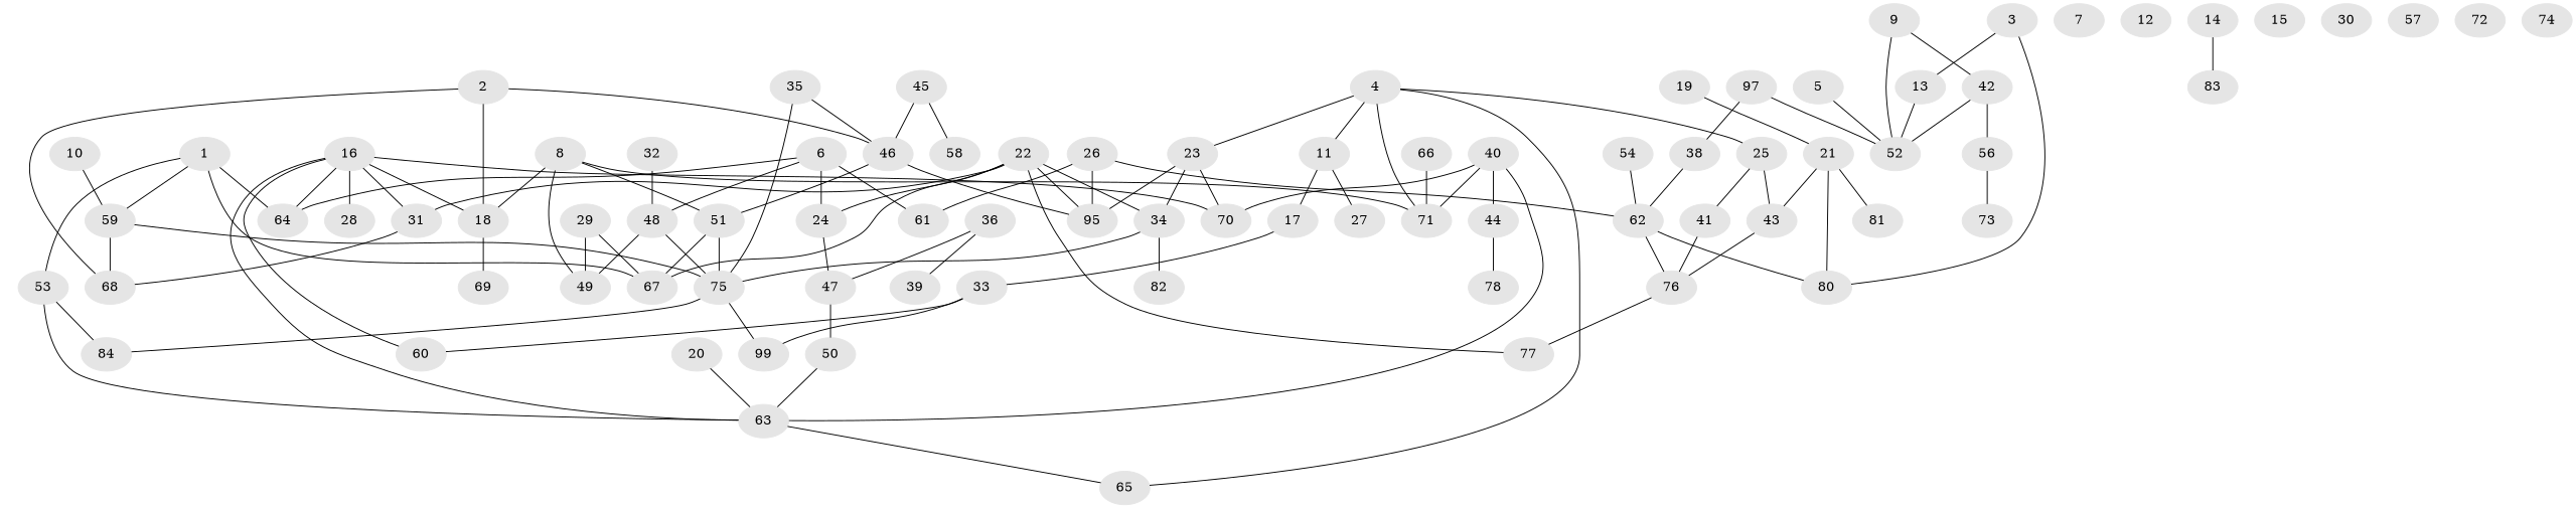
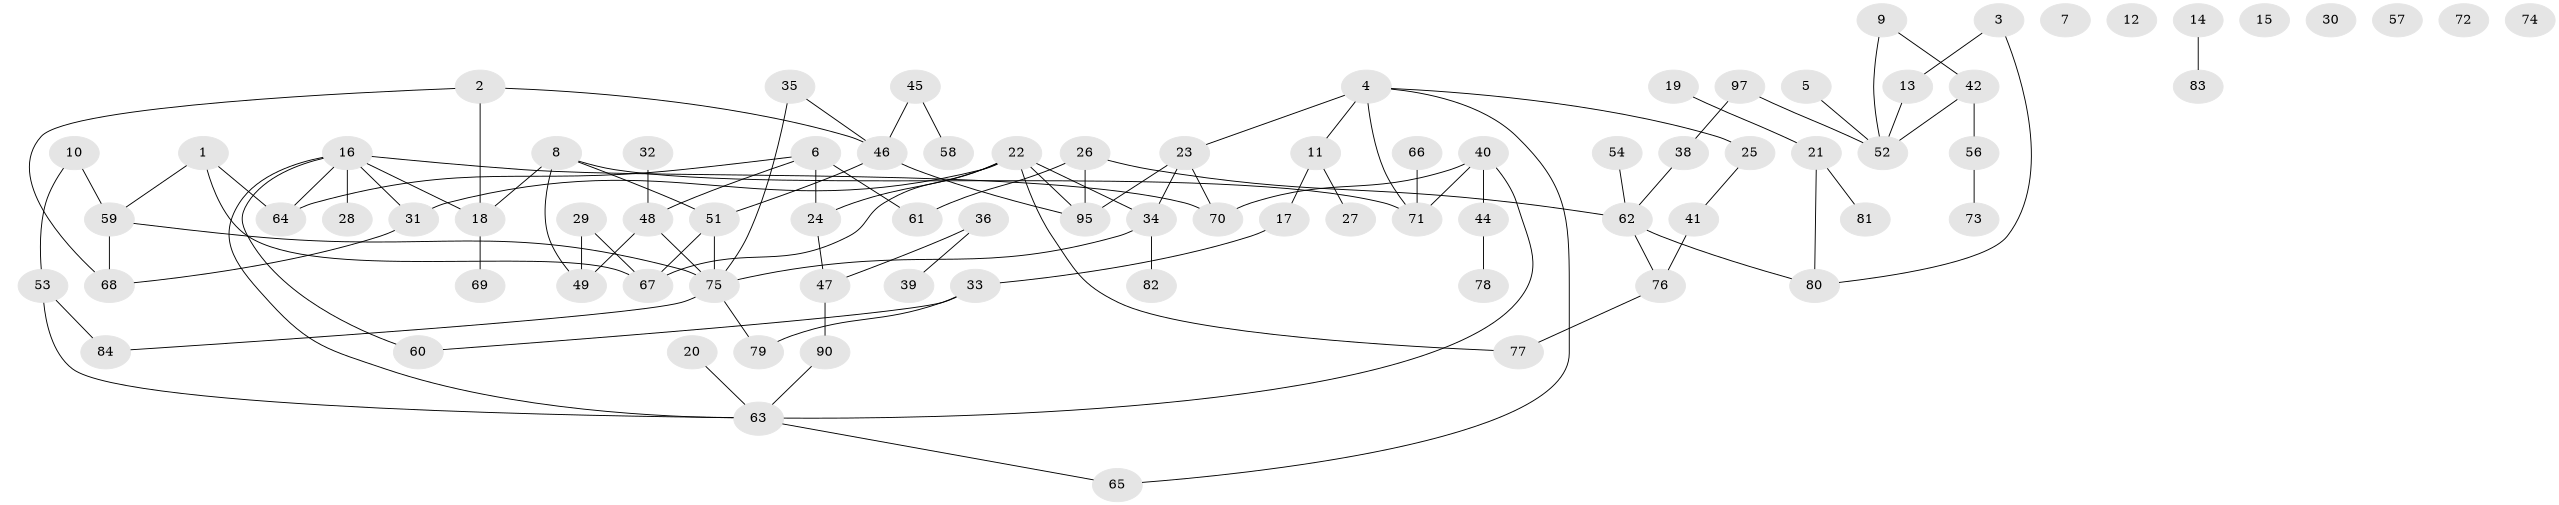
  graph {
    node [color=gray90 style=filled]
    1
    59
    64
    67
    68
    75
    2
    18
    46
    69
    51
    n12 [label=95]
    3
    13
    80
    52
    4
    11
    23
    25
    65
    71
    17
    27
    70
    34
-   43
    41
    5
    6
    24
    48
    61
    47
    49
    7
    8
    9
    42
    56
    10
    53
    63
    84
    33
    12
    14
    83
    15
    16
    28
    31
    60
-   79 [label=99]
+   79
    19
    21
    81
    20
    76
    22
    77
    82
-   50
+   50 [label=90]
    26
    62
    29
    30
    32
    35
    36
    39
    n72 [label=97]
    38
    40
    44
    78
    73
    45
    58
    54
    57
    66
    72
    74
    1 -- 59
    1 -- 64
    1 -- 67
    59 -- 68
    59 -- 75
    75 -- 84
    75 -- 79
    2 -- 68
    2 -- 18
    2 -- 46
    18 -- 69
    46 -- 51
    46 -- n12
    51 -- 67
    51 -- 75
    3 -- 13
    3 -- 80
    13 -- 52
    4 -- 11
    4 -- 23
    4 -- 25
    4 -- 65
    4 -- 71
    11 -- 17
    11 -- 27
    23 -- n12
    23 -- 70
    23 -- 34
-   25 -- 43
    25 -- 41
    17 -- 33
    34 -- 75
    34 -- 82
-   43 -- 76
    41 -- 76
    5 -- 52
    6 -- 64
    6 -- 24
    6 -- 48
    6 -- 61
    24 -- 47
    48 -- 75
    48 -- 49
    47 -- 50
    8 -- 18
    8 -- 51
    8 -- 71
    8 -- 49
    9 -- 52
    9 -- 42
    42 -- 52
    42 -- 56
    56 -- 73
    10 -- 59
-   1 -- 53
+   10 -- 53
    53 -- 63
    53 -- 84
    63 -- 65
    33 -- 60
    33 -- 79
    14 -- 83
    16 -- 64
    16 -- 18
    16 -- 70
    16 -- 63
    16 -- 28
    16 -- 31
    16 -- 60
    31 -- 68
    19 -- 21
    21 -- 80
-   21 -- 43
    21 -- 81
    20 -- 63
    76 -- 77
    22 -- 67
    22 -- n12
    22 -- 34
    22 -- 24
    22 -- 31
    22 -- 77
    50 -- 63
    26 -- n12
    26 -- 61
    26 -- 62
    62 -- 80
    62 -- 76
    29 -- 67
    29 -- 49
    32 -- 48
    35 -- 75
    35 -- 46
    36 -- 47
    36 -- 39
    n72 -- 52
    n72 -- 38
    38 -- 62
    40 -- 71
    40 -- 70
    40 -- 63
    40 -- 44
    44 -- 78
    45 -- 46
    45 -- 58
    54 -- 62
    66 -- 71
  }
